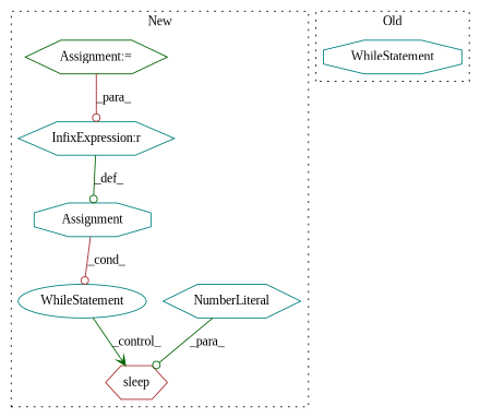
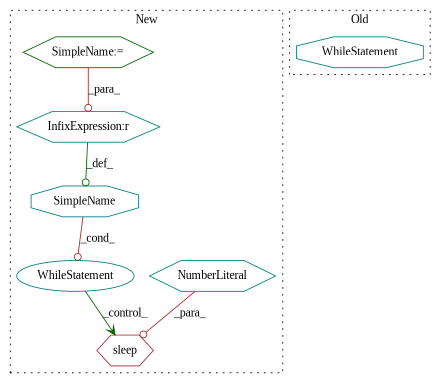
  digraph {
    fontname="Liberation Serif"
    node [a=61 color=teal fontname="Liberation Serif" l="7,2" shape=hexagon]
    edge [arrowhead=odot color=brown fontname="Liberation Serif"]
    n1 [a=32 color=brown l="6,1" label=sleep s="7933,7942"]
    n2 [a=34 l=3 label=NumberLiteral s=7939]
    n3 [label=WhileStatement s="7725,7750" shape=ellipse]
-   n4 [a=42 label=Assignment shape=octagon l=""]
+   n4 [a=42 label=SimpleName shape=octagon l=""]
    n5 [a=27 l=4 label="InfixExpression:r" s=7741]
-   n6 [a=7 color=darkgreen l=1 label="Assignment:=" s=7690]
+   n6 [a=7 color=darkgreen l=1 label="SimpleName:=" s=7690]
    n7 [label=WhileStatement s="8995,9010" shape=octagon]
    subgraph cluster_1 {
      label=New
      style=dotted
      n1
      n2
      n3
      n4
      n5
      n6
    }
    subgraph cluster_2 {
      label=Old
      style=dotted
      n7
    }
-   n2 -> n1 [color=darkgreen label=_para_]
+   n2 -> n1 [label=_para_]
    n3 -> n1 [arrowhead=vee color=darkgreen label=_control_]
    n4 -> n3 [label=_cond_]
    n5 -> n4 [color=darkgreen label=_def_]
    n6 -> n5 [label=_para_]
  }
